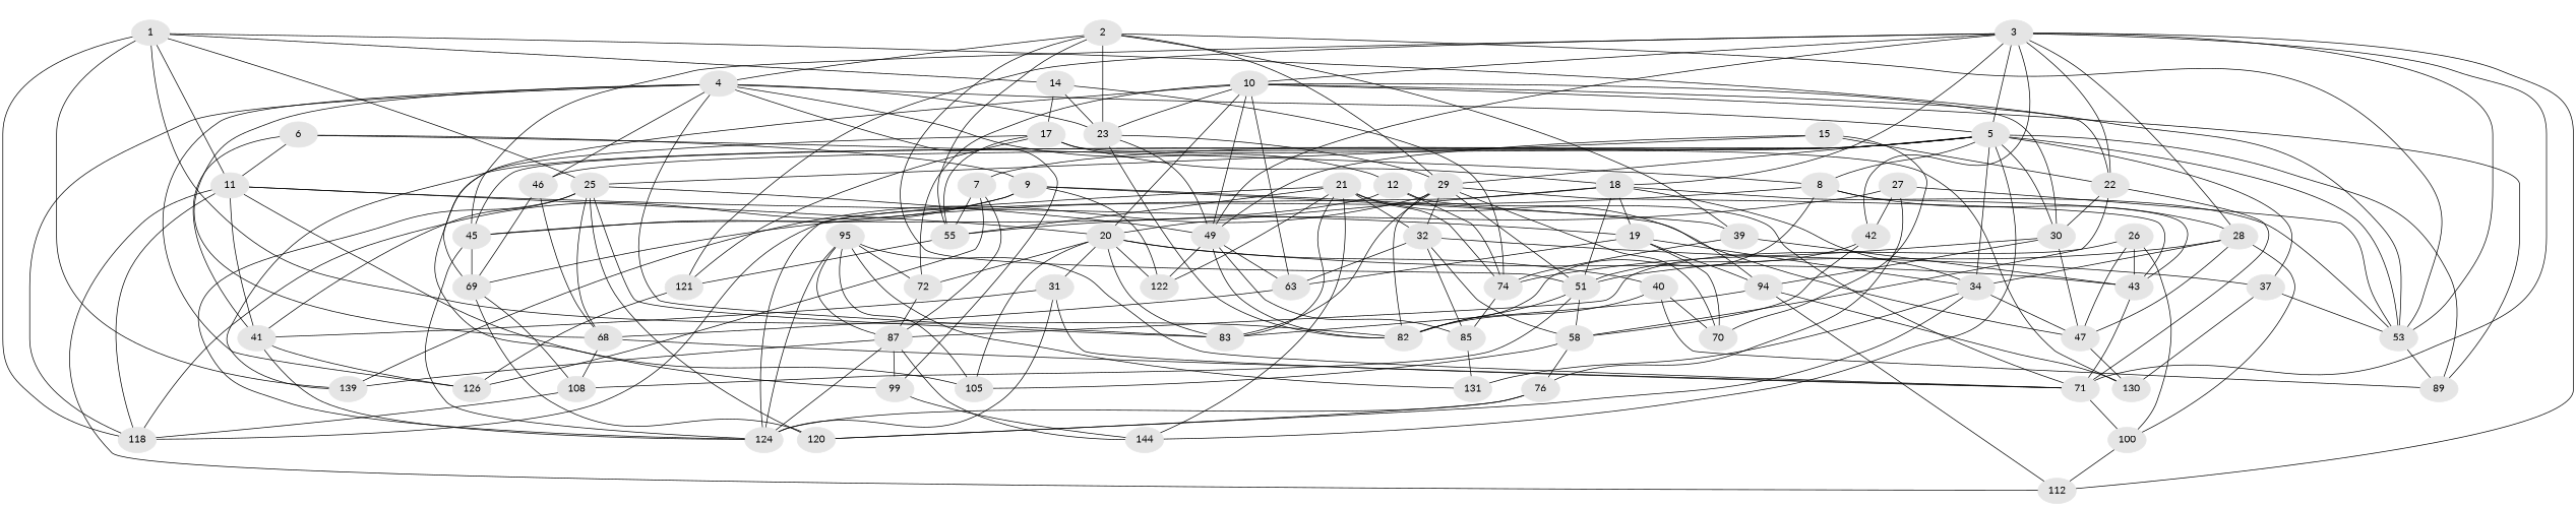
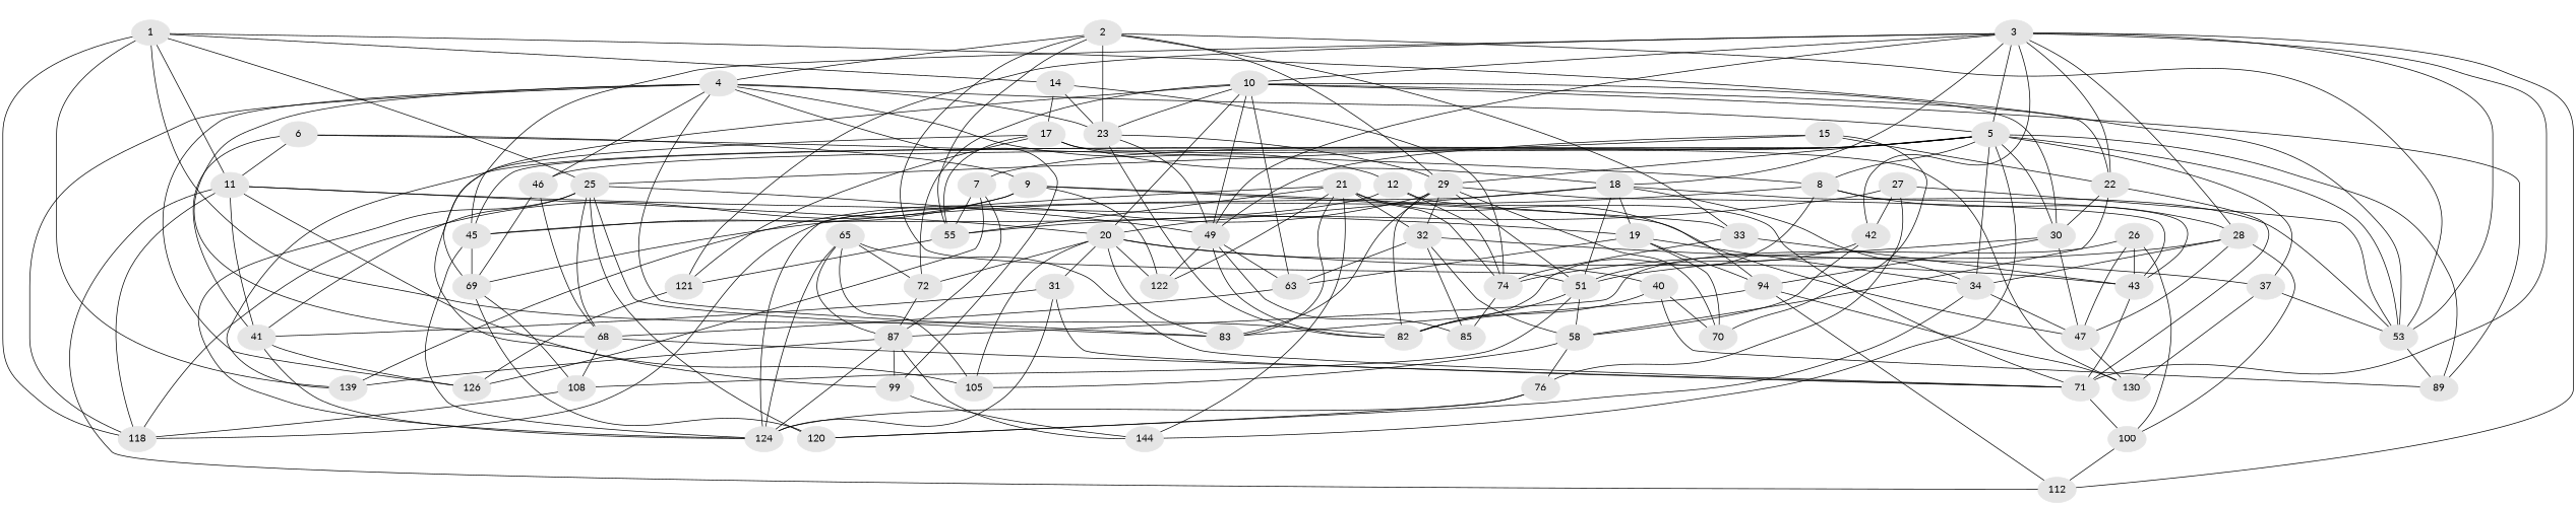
  graph {
    fontname=Lato
    node [color=gray90 fontname=Lato style=filled]
    edge [fontname=Lato]
    1 [super="+106+80"]
    11 [super="+86+95"]
    14
    25 [super="+97+38"]
    53 [super="+123+117"]
    82 [super="+96"]
    118 [super="+119"]
    139
    112
    99
    41 [super="+78"]
    20 [super="+52"]
    19 [super="+36"]
    23 [super="+58+128"]
    74 [super="+93"]
    17 [super="+149"]
    49 [super="+94+127"]
    68 [super="+145"]
    83 [super="+138"]
    124 [super="+143+125"]
    120
    89
    2 [super="+133+88"]
    4 [super="+33+16"]
    29 [super="+67"]
-   39
+   39 [label=33]
    51 [super="+77+91"]
    55 [super="+98"]
    5 [super="+90+48+13+115"]
    12
    46
    126
    43 [super="+84"]
    70
    32 [super="+64"]
    n36 [label=58 super="+60"]
    108
    121
    3 [super="+35+44"]
    10 [super="+50+57+136"]
    18 [super="+116+24"]
    22 [super="+73"]
    28 [super="+81"]
    42
    45 [super="+135"]
    71 [super="+79+142"]
    7
    8 [super="+132"]
    30 [super="+113"]
    34 [super="+66"]
    37
    144
    69 [super="+103"]
    63 [super="+114"]
    72
    47 [super="+75"]
    100
    122
    85
    87 [super="+107"]
    n61 [label=94 super="+59"]
-   131
    130
    6
    9 [super="+104"]
    105
    31
    40
    15
    21 [super="+61+62"]
    76
    26
    27
-   65 [super="+92" label=95]
+   65 [super="+92"]
    1 -- 11
    1 -- 14
    1 -- 25
    1 -- 53
    1 -- 82 [weight=2]
    1 -- 118
    1 -- 139
    11 -- 118
    11 -- 112
    11 -- 99
    11 -- 41
    11 -- 20
    11 -- 19
    14 -- 23
    14 -- 74
    14 -- 17
    25 -- 41
    25 -- 49
    25 -- 68
    25 -- 83
    25 -- 124
    25 -- 120
    53 -- 89
    99 -- 144
    41 -- 124
    41 -- 126
    20 -- 83
    20 -- 43
    20 -- 72
    20 -- 122
    20 -- 105
    20 -- 31
    20 -- 40
    19 -- 70
    19 -- 34
    19 -- 63
    19 -- n61
    23 -- 82
    23 -- 49
    23 -- 29
    74 -- 85
    17 -- 55
    17 -- 121
    17 -- 18
    17 -- 130
    17 -- 105
    49 -- 82
    49 -- 63
    49 -- 122
    49 -- 85
    68 -- 108
    68 -- 71
    2 -- 53
    2 -- 23 [weight=2]
    2 -- 4
    2 -- 29
    2 -- 39
    2 -- 51
    2 -- 55
    4 -- 118
    4 -- 99
    4 -- 23
    4 -- 68
    4 -- 83
    4 -- 5
    4 -- 12
    4 -- 46
    4 -- 126
    29 -- 82
    29 -- 139
    29 -- 83
    29 -- 51
    29 -- 43
    29 -- 70
    29 -- 32
    39 -- 74
    39 -- 43
    51 -- 82
    51 -- n36
    51 -- 108
    55 -- 121
    5 -- 53
    5 -- 139
    5 -- 89
    5 -- 29
    5 -- 46
    5 -- 45
    5 -- 7
    5 -- 8
    5 -- 30
    5 -- 34
    5 -- 37
    5 -- 144
    12 -- 74
    12 -- 45
    12 -- 71
    46 -- 68
    46 -- 69
    43 -- 71
    32 -- n36
    32 -- 37
    32 -- 63
    32 -- 85
    n36 -- 105
    n36 -- 76
    108 -- 118
    121 -- 126
    3 -- 53
    3 -- 112
    3 -- 49
    3 -- 5
    3 -- 121
    3 -- 10
    3 -- 18
    3 -- 22
    3 -- 28
    3 -- 42
    3 -- 45
    3 -- 71
    10 -- 20
    10 -- 23
    10 -- 49 [weight=2]
    10 -- 89
    10 -- 22
    10 -- 30
    10 -- 69
    10 -- 63 [weight=2]
    10 -- 72
    18 -- 53
    18 -- 118
    18 -- 20
    18 -- 19
    18 -- 51
    18 -- 34
    22 -- n36
    22 -- 71
    22 -- 30
    28 -- 51
    28 -- 34
    28 -- 47
    28 -- 100
    42 -- 51
    42 -- n36
    45 -- 124
    45 -- 69
    71 -- 100
    7 -- 55
    7 -- 126
    7 -- 87
    8 -- 82
    8 -- 43
    8 -- 28
    8 -- 69
    30 -- 74
    30 -- 47
    30 -- n61
    34 -- 120
    34 -- 47
-   34 -- 131 [weight=2]
    37 -- 53
    37 -- 130
    69 -- 120
    69 -- 108
    63 -- 68
    72 -- 87
    47 -- 130
    100 -- 112
-   85 -- 131
    87 -- 139
    87 -- 99
    87 -- 124
    87 -- 144
    n61 -- 112
    n61 -- 83
    n61 -- 130
    6 -- 11
    6 -- 41
    6 -- 8
    6 -- 9
    9 -- 118
    9 -- 39
    9 -- 45
    9 -- 47
    9 -- 122
    31 -- 41
    31 -- 124
    31 -- 71
    40 -- 82
    40 -- 89
    40 -- 70
    15 -- 25
    15 -- 49
    15 -- 70
    15 -- 22
    21 -- 74
    21 -- 83
    21 -- 124
    21 -- 55
    21 -- 32
    21 -- 144
    21 -- 122
    21 -- n61
    76 -- 124
    76 -- 120
    26 -- 43
    26 -- 47
    26 -- 100
    26 -- 87
    27 -- 53
    27 -- 55
    27 -- 42
    27 -- 76
    65 -- 124
    65 -- 71
    65 -- 72
    65 -- 87
-   65 -- 131
    65 -- 105
  }
